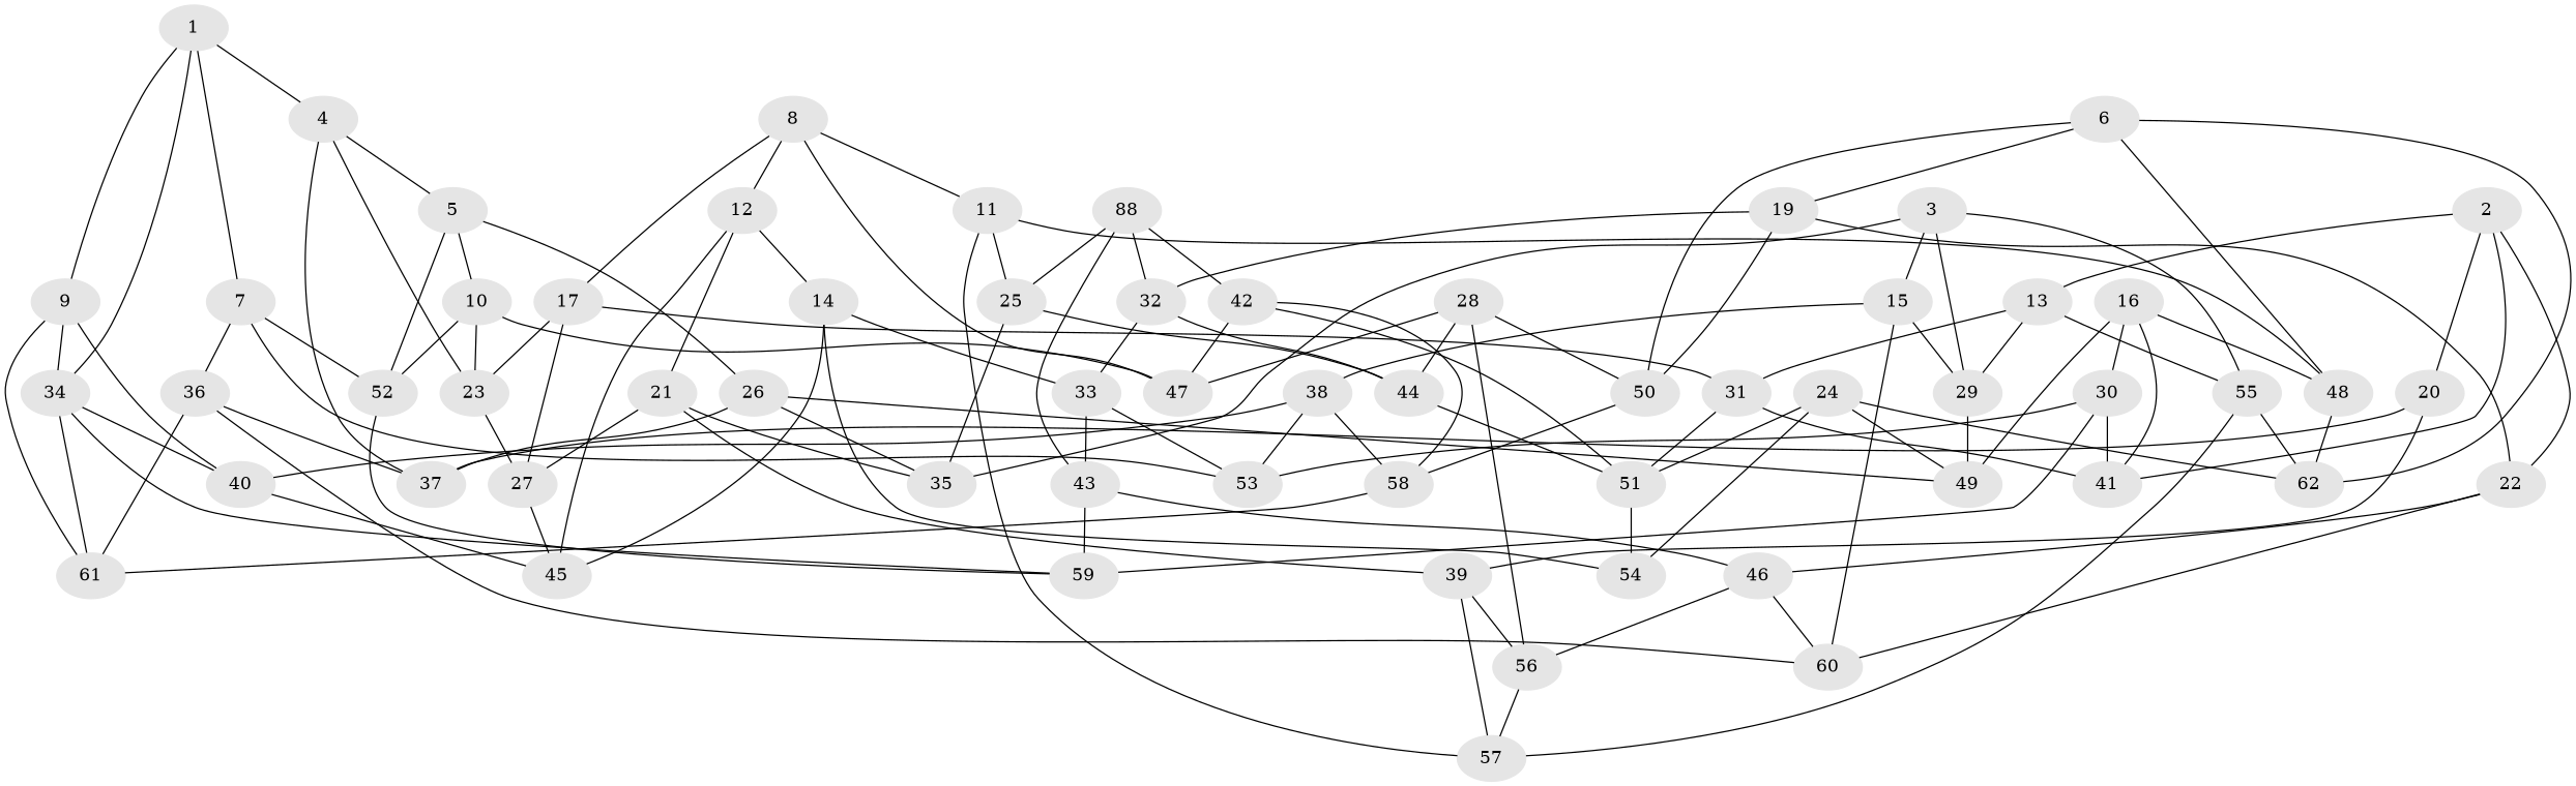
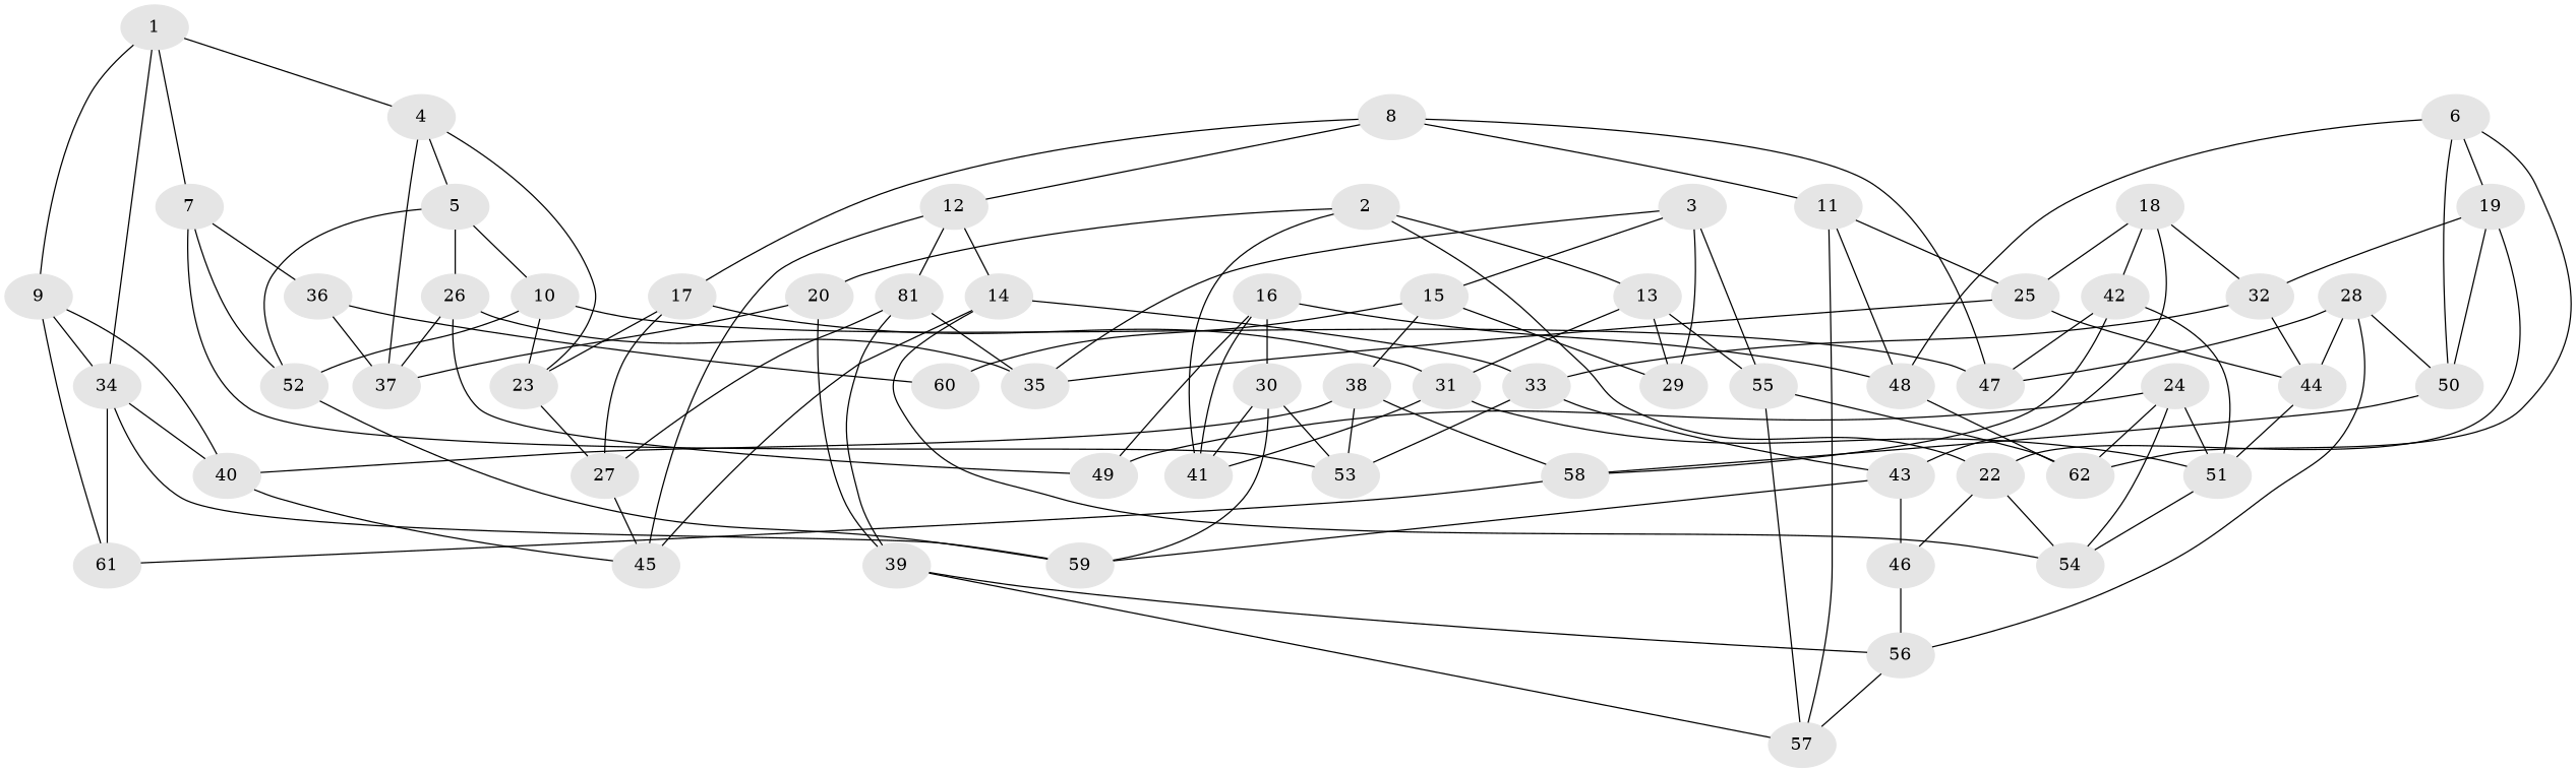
  graph {
    node [color=gray90 style=filled]
    1
    4
    7
    9
    34
    5
    23
    37
    52
    36
    53
    40
    61
    59
    2
    13
    20
    22
    41
    29
    55
    31
    39
    60
    46
    3
    15
    35
    38
    49
    62
    57
    10
    26
    27
    47
    6
    19
    48
    50
    32
    58
    8
    11
    12
    17
    25
    14
-   21
+   21 [label=81]
    45
    44
    33
    54
    51
    43
    16
    30
-   18 [label=88]
+   18
    42
    56
    24
    28
    1 -- 4
    1 -- 7
    1 -- 9
    1 -- 34
    4 -- 5
    4 -- 23
    4 -- 37
    7 -- 52
    7 -- 36
    7 -- 53
    9 -- 34
    9 -- 40
    9 -- 61
    34 -- 40
    34 -- 61
    34 -- 59
    5 -- 52
    5 -- 10
    5 -- 26
    23 -- 27
    52 -- 59
    36 -- 37
-   36 -- 61
    36 -- 60
    40 -- 45
    2 -- 13
    2 -- 20
    2 -- 22
    2 -- 41
    13 -- 29
    13 -- 55
    13 -- 31
    20 -- 37
    20 -- 39
-   22 -- 60
+   22 -- 54
    22 -- 46
-   29 -- 49
    55 -- 62
    55 -- 57
    31 -- 41
    31 -- 51
    39 -- 57
    39 -- 56
-   46 -- 60
    46 -- 56
    3 -- 29
    3 -- 55
    3 -- 15
    3 -- 35
    15 -- 29
    15 -- 60
    15 -- 38
    38 -- 53
    38 -- 40
    38 -- 58
    10 -- 23
    10 -- 52
    10 -- 47
    26 -- 37
    26 -- 35
    26 -- 49
    27 -- 45
    6 -- 62
    6 -- 19
    6 -- 48
    6 -- 50
    19 -- 22
    19 -- 50
    19 -- 32
    48 -- 62
    50 -- 58
    32 -- 44
    32 -- 33
    58 -- 61
    8 -- 47
    8 -- 11
    8 -- 12
    8 -- 17
    11 -- 57
    11 -- 48
    11 -- 25
    12 -- 14
    12 -- 21
    12 -- 45
    17 -- 23
    17 -- 31
    17 -- 27
    25 -- 35
    25 -- 44
    14 -- 45
    14 -- 33
    14 -- 54
    21 -- 39
    21 -- 35
    21 -- 27
    44 -- 51
    33 -- 53
    33 -- 43
    51 -- 54
    43 -- 59
    43 -- 46
    16 -- 41
    16 -- 49
    16 -- 48
    16 -- 30
    30 -- 53
    30 -- 59
    30 -- 41
    18 -- 32
    18 -- 25
    18 -- 43
    18 -- 42
    42 -- 47
    42 -- 58
    42 -- 51
    56 -- 57
    24 -- 49
    24 -- 62
    24 -- 54
    24 -- 51
    28 -- 47
    28 -- 50
    28 -- 44
    28 -- 56
  }
